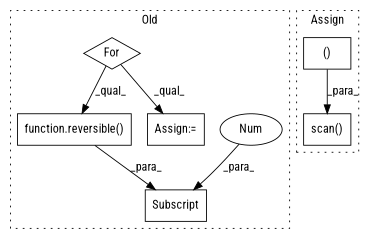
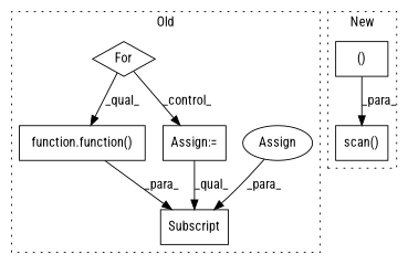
  digraph {
    fontname="Roboto Condensed"
    node [a=75 fontname="Roboto Condensed" shape=box]
    edge [fontname="Roboto Condensed"]
    n1 [a=63 l="6,0" label=Subscript s="1342,0"]
-   n2 [a=76 l=1 label=Num s=1346 shape=ellipse]
-   n3 [l="11,1" label="function.reversible()" s="1099,1136"]
+   n2 [a=76 l=1 label=Assign s=1346 shape=ellipse]
+   n3 [l="11,1" label="function.function()" s="1099,1136"]
    n4 [a=68 l=3 label="Assign:=" s=1096]
    n5 [a=107 l="4,10" label=For s="1001,1031" shape=diamond]
    n6 [l="9,1" label="scan()" s="1852,1932"]
    n7 [a=54 l=28 label="()" s=1887]
    subgraph cluster_1 {
      label=Old
      style=dotted
      n1
      n2
      n3
      n4
      n5
    }
    subgraph cluster_2 {
-     label=Assign
+     label=New
      style=dotted
      n6
      n7
    }
    n2 -> n1 [label=_para_]
    n3 -> n1 [label=_para_]
+   n4 -> n1 [label=_qual_]
    n5 -> n3 [label=_qual_]
-   n5 -> n4 [label=_qual_]
+   n5 -> n4 [label=_control_]
    n7 -> n6 [label=_para_]
  }
